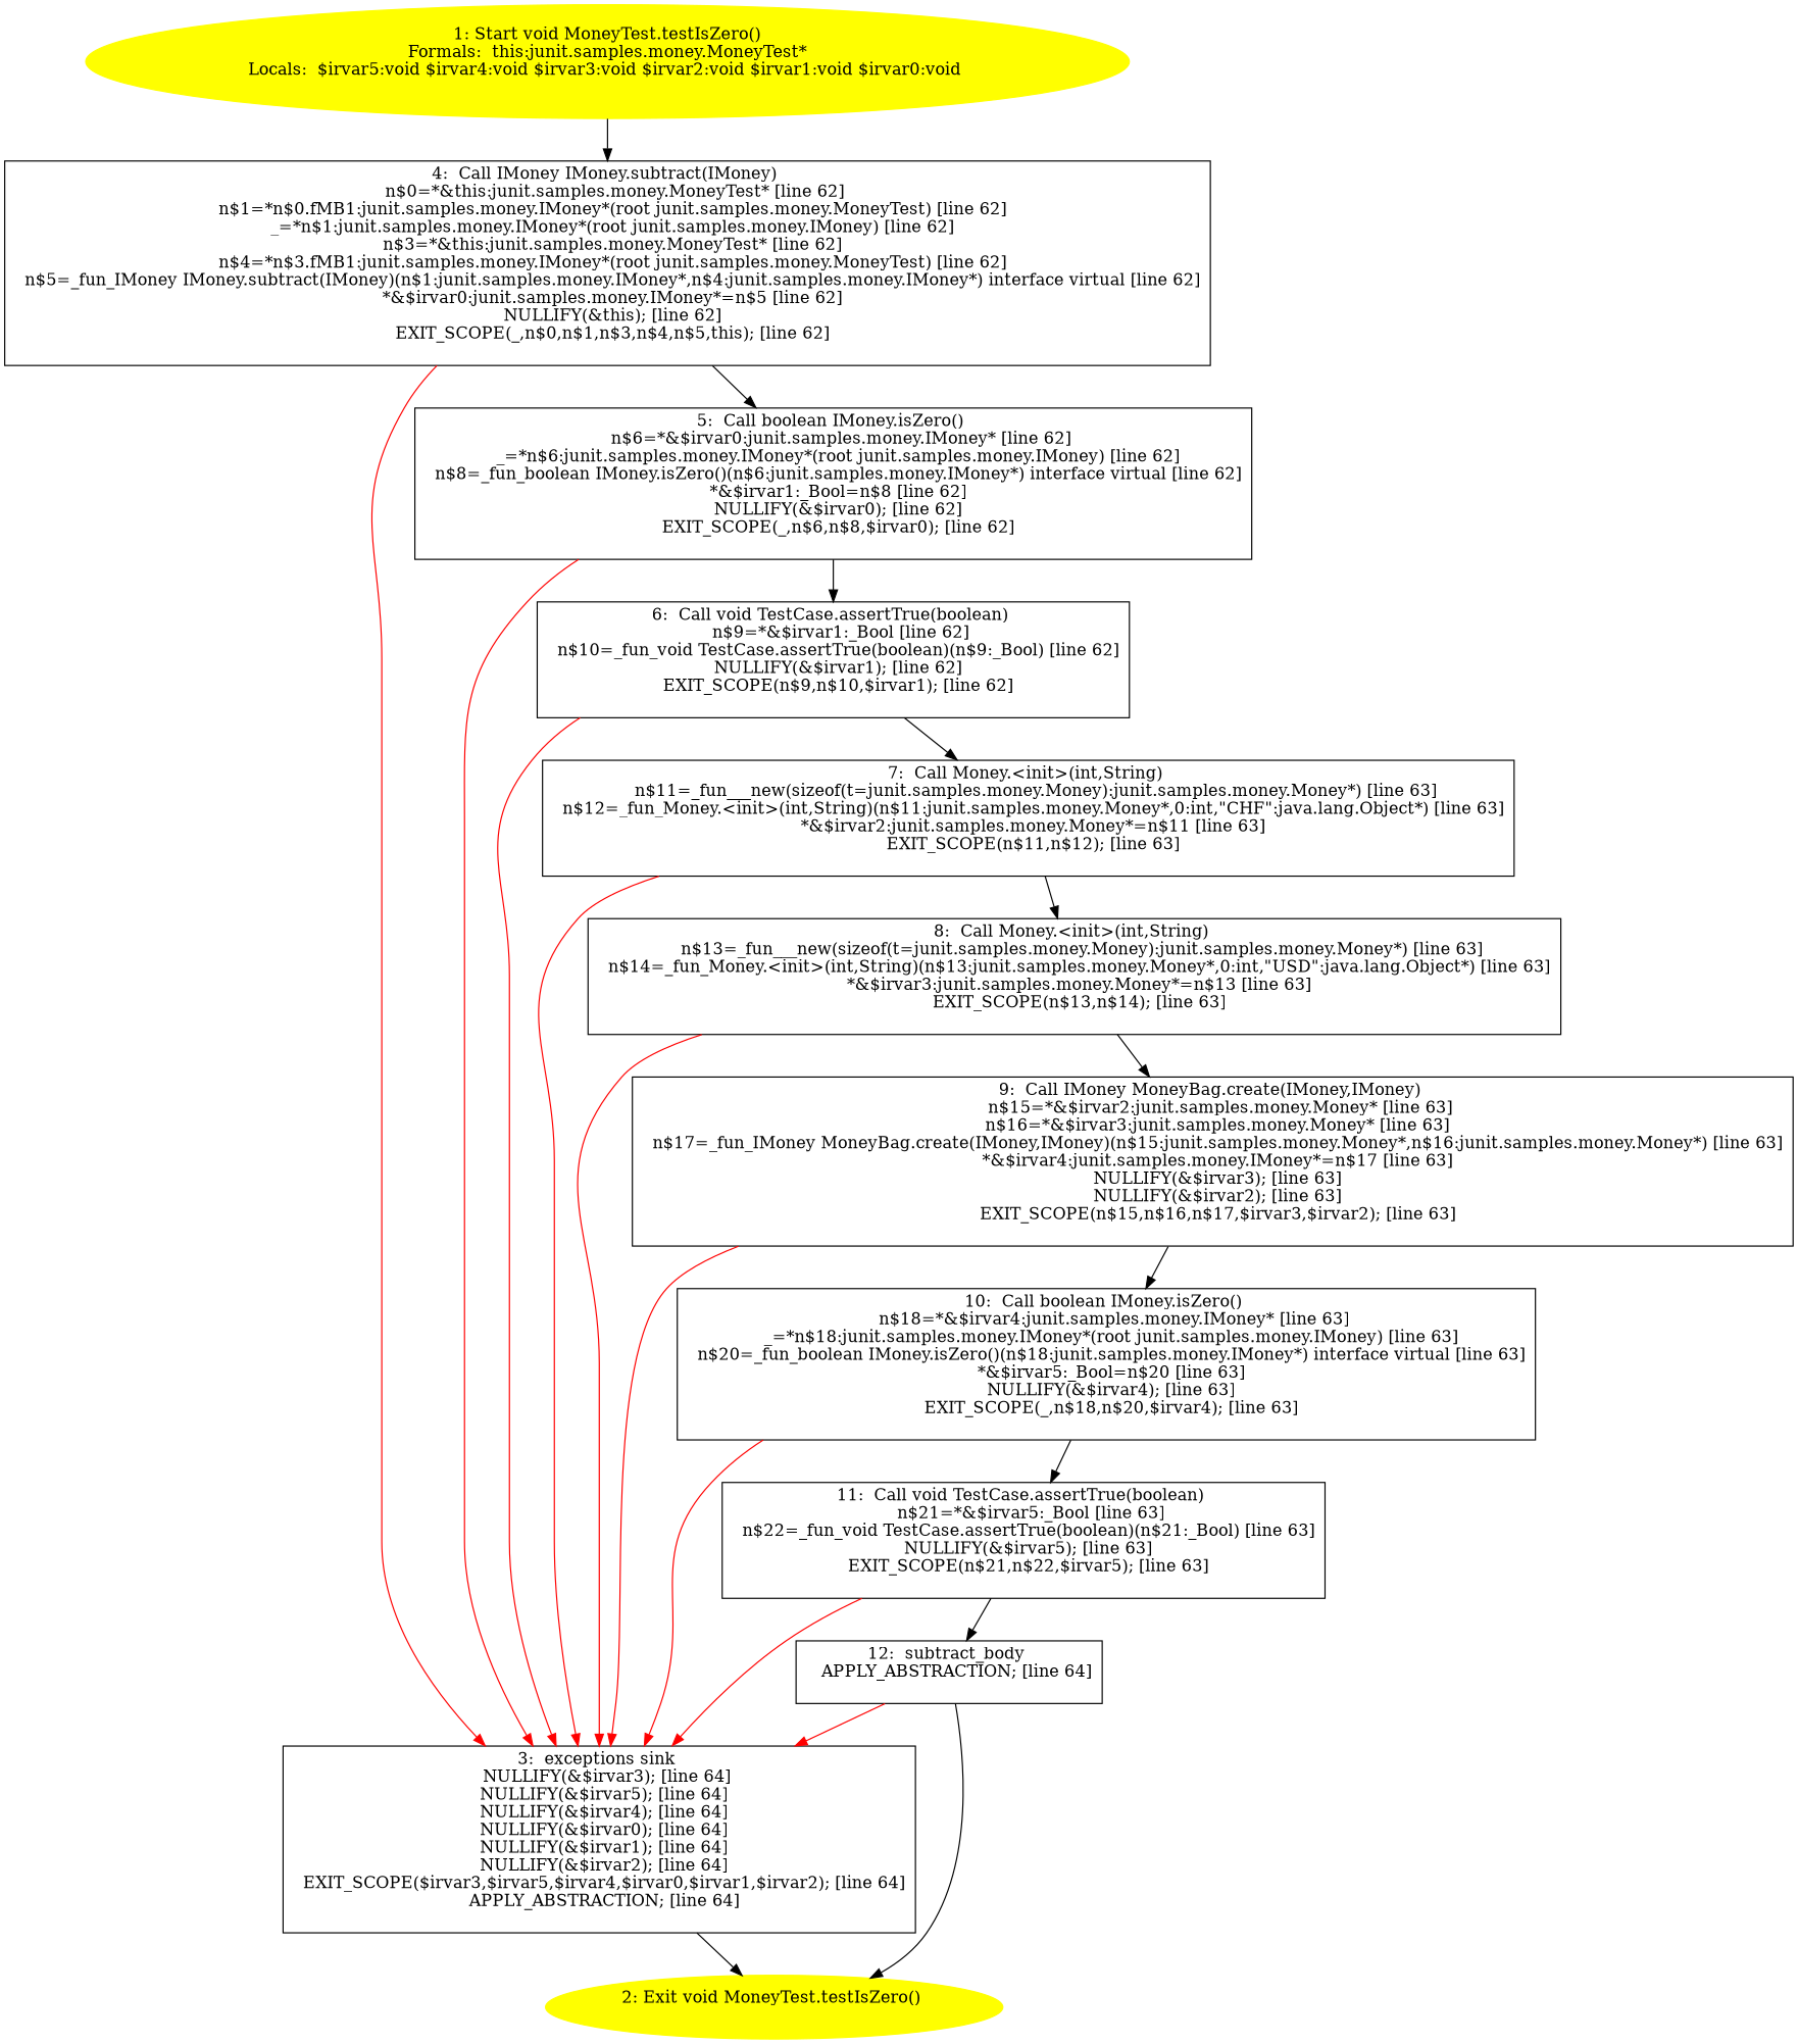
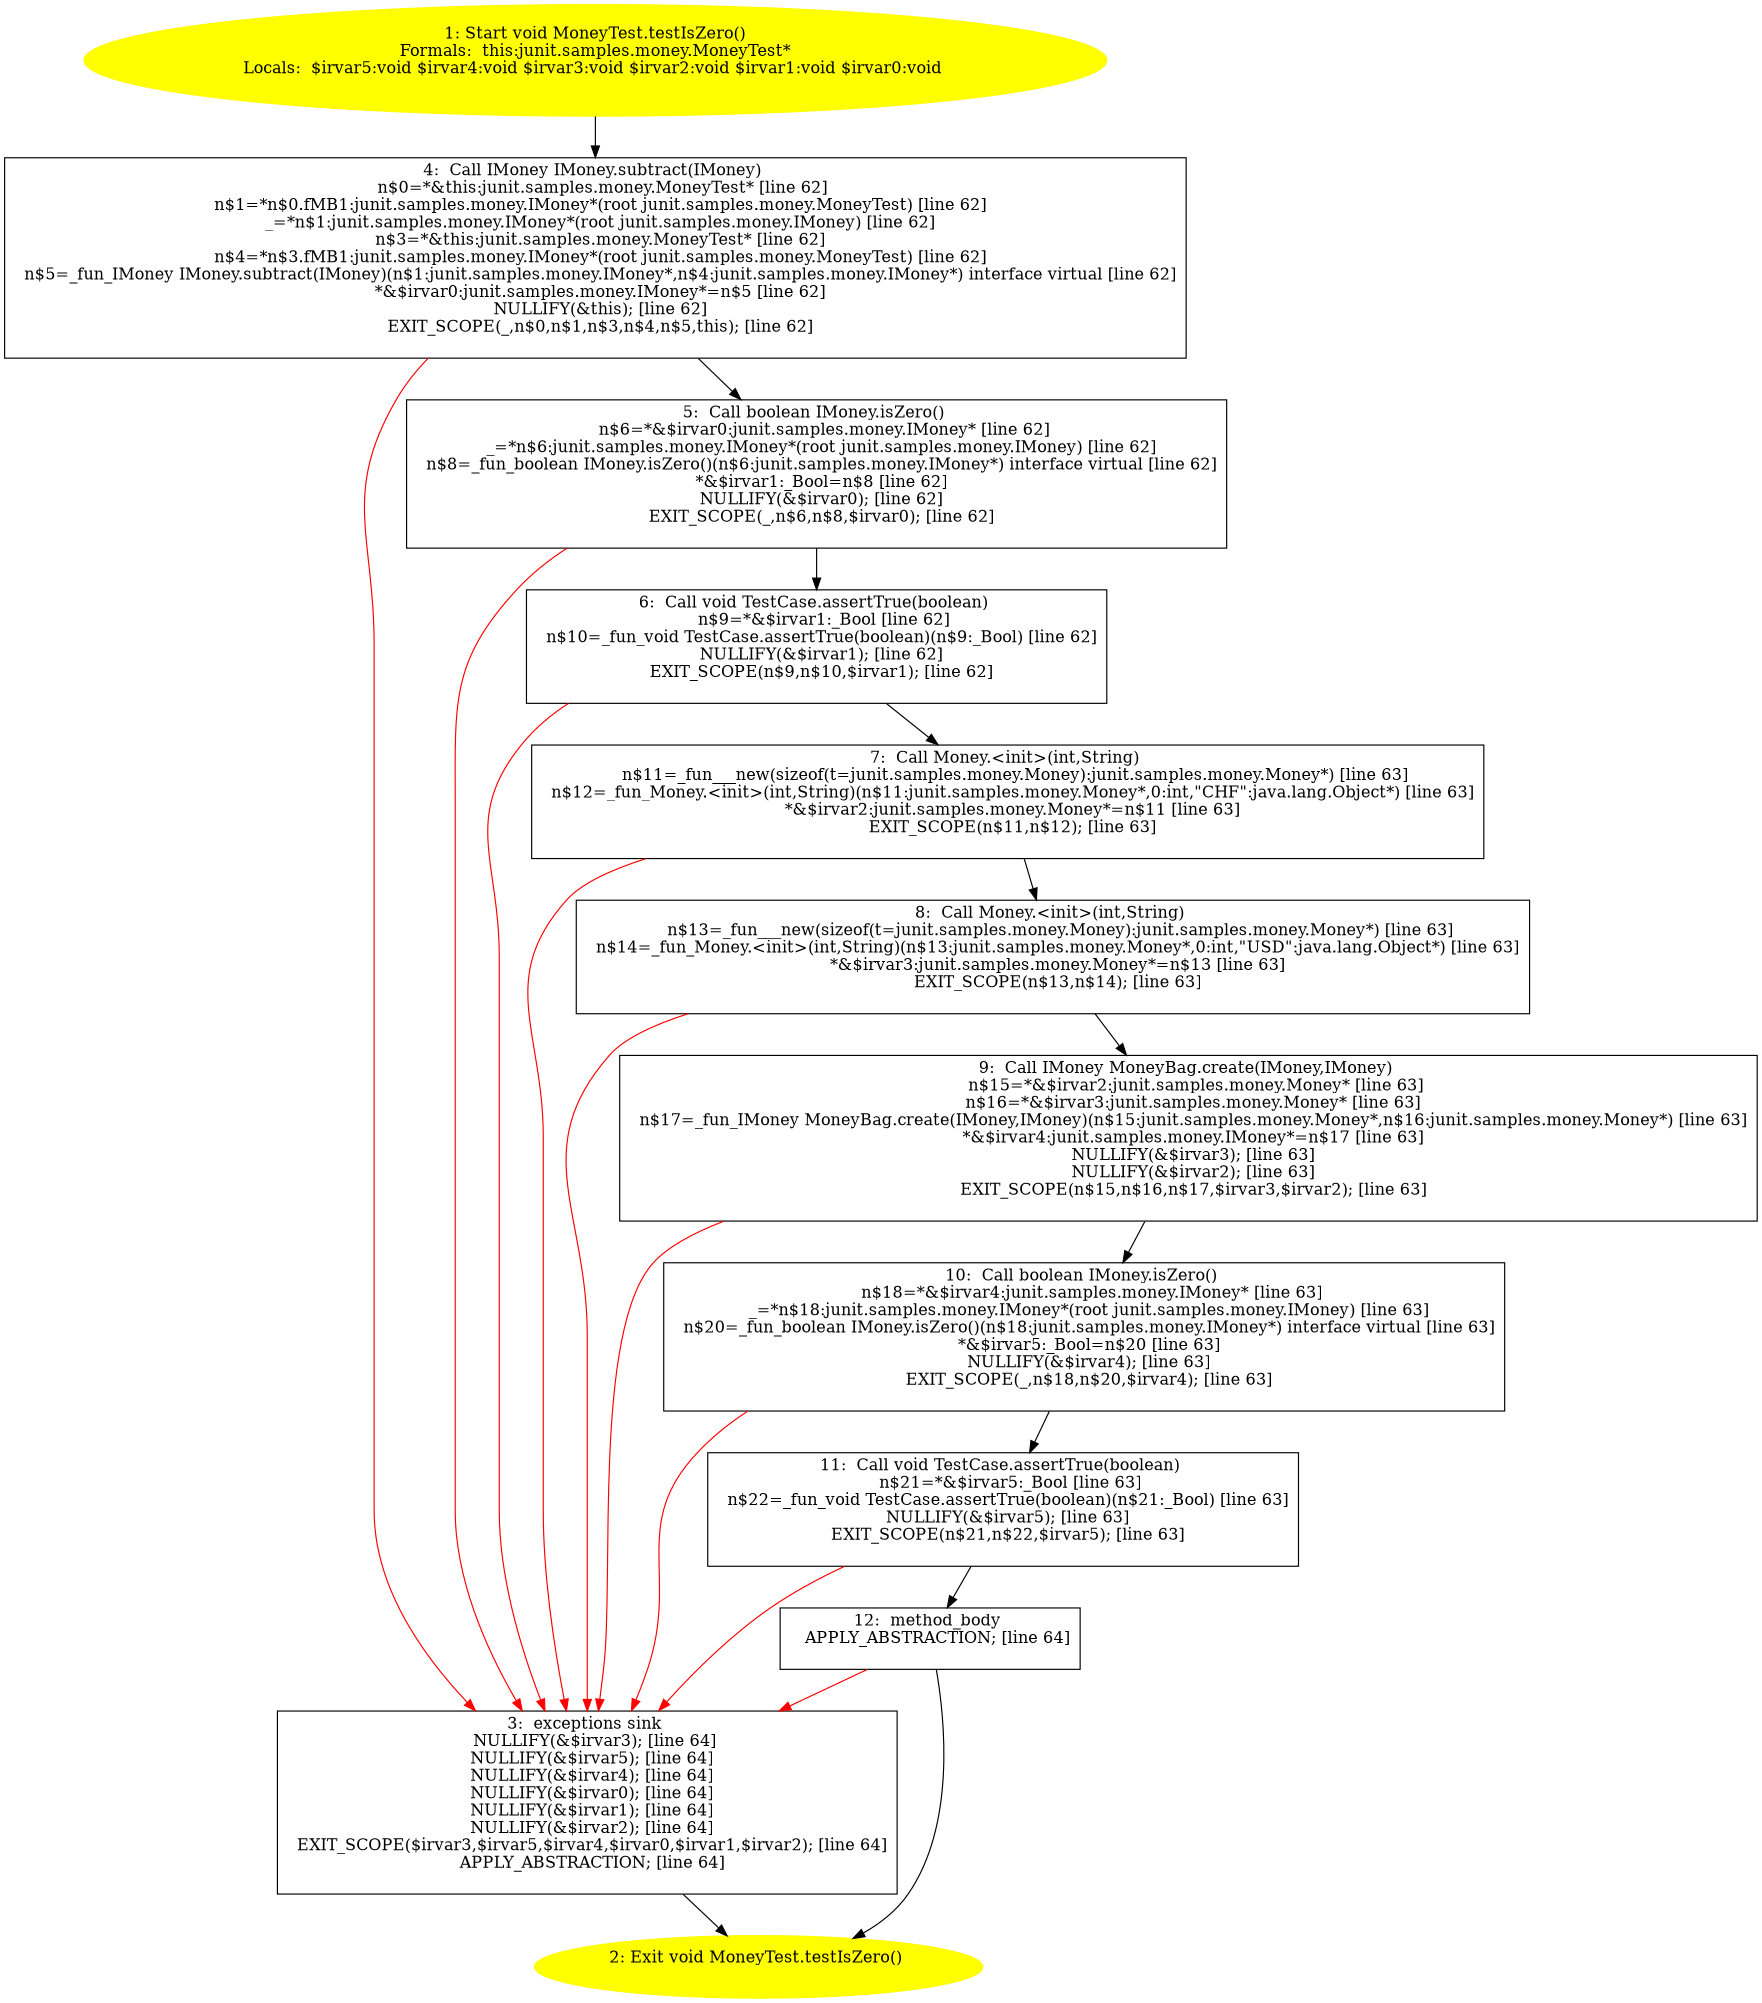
  digraph {
    node [shape=box]
    n1 [color=yellow label="1: Start void MoneyTest.testIsZero()\nFormals:  this:junit.samples.money.MoneyTest*\nLocals:  $irvar5:void $irvar4:void $irvar3:void $irvar2:void $irvar1:void $irvar0:void \n  " style=filled shape=""]
    n2 [label="4:  Call IMoney IMoney.subtract(IMoney) \n   n$0=*&this:junit.samples.money.MoneyTest* [line 62]\n  n$1=*n$0.fMB1:junit.samples.money.IMoney*(root junit.samples.money.MoneyTest) [line 62]\n  _=*n$1:junit.samples.money.IMoney*(root junit.samples.money.IMoney) [line 62]\n  n$3=*&this:junit.samples.money.MoneyTest* [line 62]\n  n$4=*n$3.fMB1:junit.samples.money.IMoney*(root junit.samples.money.MoneyTest) [line 62]\n  n$5=_fun_IMoney IMoney.subtract(IMoney)(n$1:junit.samples.money.IMoney*,n$4:junit.samples.money.IMoney*) interface virtual [line 62]\n  *&$irvar0:junit.samples.money.IMoney*=n$5 [line 62]\n  NULLIFY(&this); [line 62]\n  EXIT_SCOPE(_,n$0,n$1,n$3,n$4,n$5,this); [line 62]\n "]
    n3 [label="3:  exceptions sink \n   NULLIFY(&$irvar3); [line 64]\n  NULLIFY(&$irvar5); [line 64]\n  NULLIFY(&$irvar4); [line 64]\n  NULLIFY(&$irvar0); [line 64]\n  NULLIFY(&$irvar1); [line 64]\n  NULLIFY(&$irvar2); [line 64]\n  EXIT_SCOPE($irvar3,$irvar5,$irvar4,$irvar0,$irvar1,$irvar2); [line 64]\n  APPLY_ABSTRACTION; [line 64]\n "]
    n4 [label="5:  Call boolean IMoney.isZero() \n   n$6=*&$irvar0:junit.samples.money.IMoney* [line 62]\n  _=*n$6:junit.samples.money.IMoney*(root junit.samples.money.IMoney) [line 62]\n  n$8=_fun_boolean IMoney.isZero()(n$6:junit.samples.money.IMoney*) interface virtual [line 62]\n  *&$irvar1:_Bool=n$8 [line 62]\n  NULLIFY(&$irvar0); [line 62]\n  EXIT_SCOPE(_,n$6,n$8,$irvar0); [line 62]\n "]
    n5 [color=yellow label="2: Exit void MoneyTest.testIsZero() \n  " style=filled shape=""]
    n6 [label="6:  Call void TestCase.assertTrue(boolean) \n   n$9=*&$irvar1:_Bool [line 62]\n  n$10=_fun_void TestCase.assertTrue(boolean)(n$9:_Bool) [line 62]\n  NULLIFY(&$irvar1); [line 62]\n  EXIT_SCOPE(n$9,n$10,$irvar1); [line 62]\n "]
    n7 [label="7:  Call Money.<init>(int,String) \n   n$11=_fun___new(sizeof(t=junit.samples.money.Money):junit.samples.money.Money*) [line 63]\n  n$12=_fun_Money.<init>(int,String)(n$11:junit.samples.money.Money*,0:int,\"CHF\":java.lang.Object*) [line 63]\n  *&$irvar2:junit.samples.money.Money*=n$11 [line 63]\n  EXIT_SCOPE(n$11,n$12); [line 63]\n "]
    n8 [label="8:  Call Money.<init>(int,String) \n   n$13=_fun___new(sizeof(t=junit.samples.money.Money):junit.samples.money.Money*) [line 63]\n  n$14=_fun_Money.<init>(int,String)(n$13:junit.samples.money.Money*,0:int,\"USD\":java.lang.Object*) [line 63]\n  *&$irvar3:junit.samples.money.Money*=n$13 [line 63]\n  EXIT_SCOPE(n$13,n$14); [line 63]\n "]
    n9 [label="9:  Call IMoney MoneyBag.create(IMoney,IMoney) \n   n$15=*&$irvar2:junit.samples.money.Money* [line 63]\n  n$16=*&$irvar3:junit.samples.money.Money* [line 63]\n  n$17=_fun_IMoney MoneyBag.create(IMoney,IMoney)(n$15:junit.samples.money.Money*,n$16:junit.samples.money.Money*) [line 63]\n  *&$irvar4:junit.samples.money.IMoney*=n$17 [line 63]\n  NULLIFY(&$irvar3); [line 63]\n  NULLIFY(&$irvar2); [line 63]\n  EXIT_SCOPE(n$15,n$16,n$17,$irvar3,$irvar2); [line 63]\n "]
    n10 [label="10:  Call boolean IMoney.isZero() \n   n$18=*&$irvar4:junit.samples.money.IMoney* [line 63]\n  _=*n$18:junit.samples.money.IMoney*(root junit.samples.money.IMoney) [line 63]\n  n$20=_fun_boolean IMoney.isZero()(n$18:junit.samples.money.IMoney*) interface virtual [line 63]\n  *&$irvar5:_Bool=n$20 [line 63]\n  NULLIFY(&$irvar4); [line 63]\n  EXIT_SCOPE(_,n$18,n$20,$irvar4); [line 63]\n "]
    n11 [label="11:  Call void TestCase.assertTrue(boolean) \n   n$21=*&$irvar5:_Bool [line 63]\n  n$22=_fun_void TestCase.assertTrue(boolean)(n$21:_Bool) [line 63]\n  NULLIFY(&$irvar5); [line 63]\n  EXIT_SCOPE(n$21,n$22,$irvar5); [line 63]\n "]
-   n12 [label="12:  subtract_body \n   APPLY_ABSTRACTION; [line 64]\n "]
+   n12 [label="12:  method_body \n   APPLY_ABSTRACTION; [line 64]\n "]
    n1 -> n2
    n2 -> n3 [color=red]
    n2 -> n4
    n3 -> n5
    n4 -> n3 [color=red]
    n4 -> n6
    n6 -> n3 [color=red]
    n6 -> n7
    n7 -> n3 [color=red]
    n7 -> n8
    n8 -> n3 [color=red]
    n8 -> n9
    n9 -> n3 [color=red]
    n9 -> n10
    n10 -> n3 [color=red]
    n10 -> n11
    n11 -> n3 [color=red]
    n11 -> n12
    n12 -> n3 [color=red]
    n12 -> n5
  }
